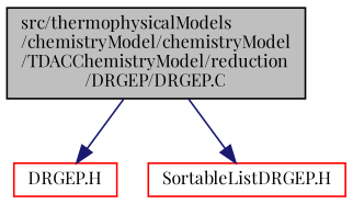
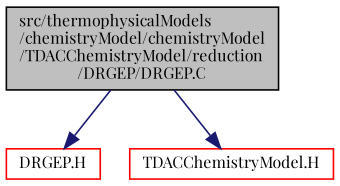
  digraph {
    fontname="Playfair Display"
    node [color=red fontname="Playfair Display" fontsize=10 shape=record]
    edge [color=midnightblue fontname="Playfair Display" fontsize=10 labelfontname=Helvetica labelfontsize=10 style=solid]
    n1 [color=black fillcolor=grey75 fontcolor=black height=0.2 label="src/thermophysicalModels\l/chemistryModel/chemistryModel\l/TDACChemistryModel/reduction\l/DRGEP/DRGEP.C" style=filled width=0.4]
    n2 [height=0.2 label="DRGEP.H" width=0.4]
-   n3 [height=0.2 label="SortableListDRGEP.H" width=0.4]
+   n3 [height=0.2 label="TDACChemistryModel.H" width=0.4]
    n1 -> n2
    n1 -> n3
  }
